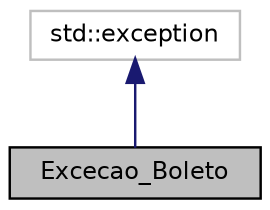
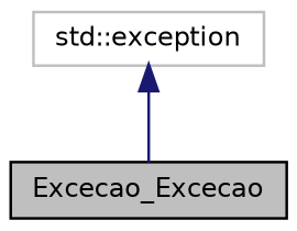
  digraph {
    node [fontname=Helvetica fontsize=10 shape=record style=filled]
-   n1 [color=black fillcolor=grey75 fontcolor=black height=0.2 label=Excecao_Boleto width=0.4]
+   n1 [color=black fillcolor=grey75 fontcolor=black height=0.2 label=Excecao_Excecao width=0.4]
    n2 [color=grey75 fillcolor=white height=0.2 label="std::exception" width=0.4]
    n2 -> n1 [color=midnightblue dir=back fontname=Helvetica fontsize=10 labelfontname=Helvetica labelfontsize=10 style=solid]
  }
